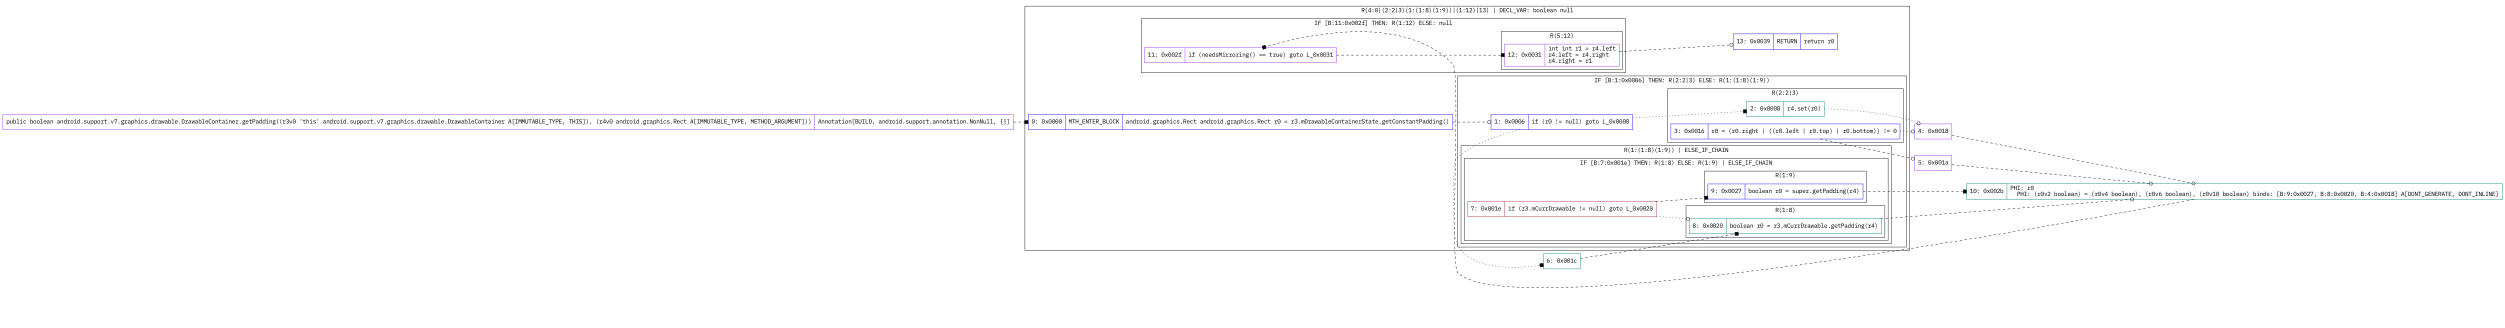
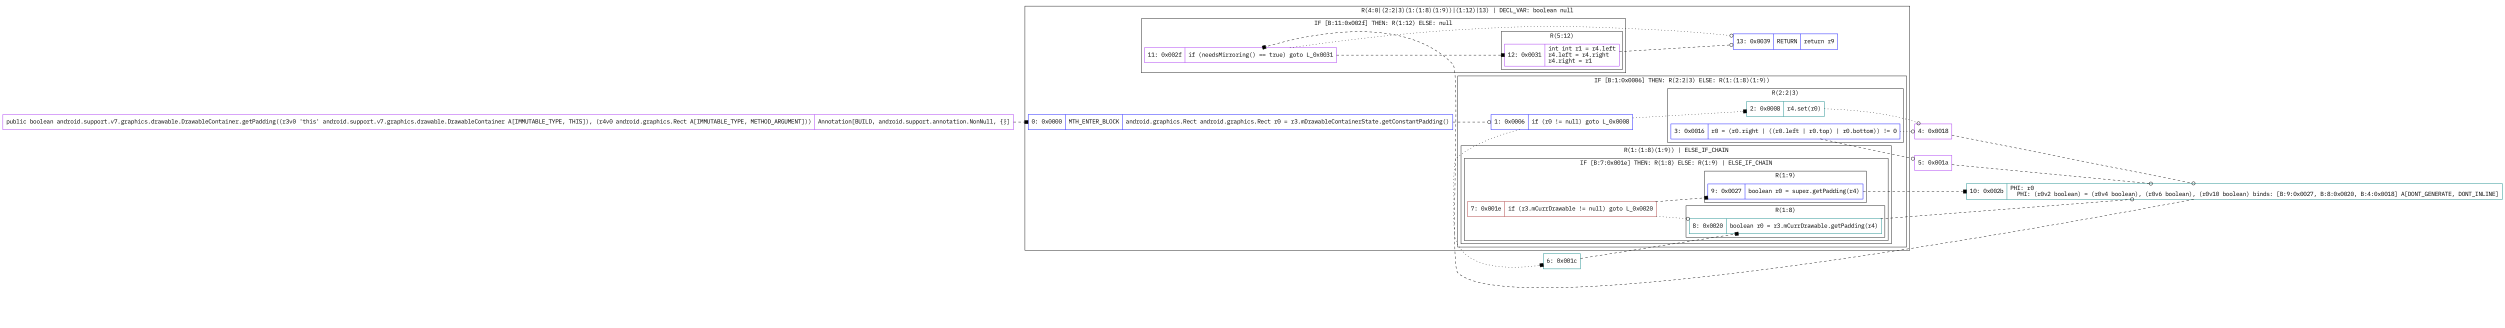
  digraph {
    fontname="IBM Plex Mono"
    rankdir=LR
    node [color=blue fontname="IBM Plex Mono" shape=record]
    edge [arrowhead=odot fontname="IBM Plex Mono" style=dashed]
    n1 [color=teal label="{2\:\ 0x0008|r4.set(r0)\l}"]
    n2 [label="{3\:\ 0x0016|r0 = (r0.right \| ((r0.left \| r0.top) \| r0.bottom)) != 0\l}"]
    n3 [color=teal label="{8\:\ 0x0020|boolean r0 = r3.mCurrDrawable.getPadding(r4)\l}"]
    n4 [label="{9\:\ 0x0027|boolean r0 = super.getPadding(r4)\l}"]
    n5 [color=brown label="{7\:\ 0x001e|if (r3.mCurrDrawable != null) goto L_0x0020\l}"]
    n6 [label="{1\:\ 0x0006|if (r0 != null) goto L_0x0008\l}"]
    n7 [color=purple label="{12\:\ 0x0031|int int r1 = r4.left\lr4.left = r4.right\lr4.right = r1\l}"]
    n8 [color=purple label="{11\:\ 0x002f|if (needsMirroring() == true) goto L_0x0031\l}"]
    n9 [label="{0\:\ 0x0000|MTH_ENTER_BLOCK\l|android.graphics.Rect android.graphics.Rect r0 = r3.mDrawableContainerState.getConstantPadding()\l}"]
-   n10 [label="{13\:\ 0x0039|RETURN\l|return r0\l}"]
+   n10 [label="{13\:\ 0x0039|RETURN\l|return r9\l}"]
    n11 [color=purple label="{4\:\ 0x0018}"]
    n12 [color=purple label="{5\:\ 0x001a}"]
    n13 [color=teal label="{10\:\ 0x002b|PHI: r0 \l  PHI: (r0v2 boolean) = (r0v4 boolean), (r0v6 boolean), (r0v10 boolean) binds: [B:9:0x0027, B:8:0x0020, B:4:0x0018] A[DONT_GENERATE, DONT_INLINE]\l}"]
    n14 [color=teal label="{6\:\ 0x001c}"]
    n15 [color=purple label="{public boolean android.support.v7.graphics.drawable.DrawableContainer.getPadding((r3v0 'this' android.support.v7.graphics.drawable.DrawableContainer A[IMMUTABLE_TYPE, THIS]), (r4v0 android.graphics.Rect A[IMMUTABLE_TYPE, METHOD_ARGUMENT]))  | Annotation[BUILD, android.support.annotation.NonNull, \{\}]\l}"]
    subgraph cluster_1 {
      label="R(4:0|(2:2|3)(1:(1:8)(1:9))|(1:12)|13) | DECL_VAR: boolean null\l"
      n9
      n10
      subgraph cluster_2 {
        label="IF [B:1:0x0006] THEN: R(2:2|3) ELSE: R(1:(1:8)(1:9))"
        n6
        subgraph cluster_3 {
          label="R(2:2|3)"
          n1
          n2
        }
        subgraph cluster_4 {
          label="R(1:(1:8)(1:9)) | ELSE_IF_CHAIN\l"
          subgraph cluster_5 {
            label="IF [B:7:0x001e] THEN: R(1:8) ELSE: R(1:9) | ELSE_IF_CHAIN\l"
            n5
            subgraph cluster_6 {
              label="R(1:8)"
              n3
            }
            subgraph cluster_7 {
              label="R(1:9)"
              n4
            }
          }
        }
      }
      subgraph cluster_8 {
        label="IF [B:11:0x002f] THEN: R(1:12) ELSE: null"
        n8
        subgraph cluster_9 {
          label="R(5:12)"
          n7
        }
      }
    }
    n1 -> n11 [style=dotted]
    n2 -> n11 [style=dotted]
    n2 -> n12
    n3 -> n13
    n4 -> n13 [arrowhead=box]
    n5 -> n3 [style=dotted]
    n5 -> n4 [arrowhead=box]
    n6 -> n1 [arrowhead=box style=dotted]
    n6 -> n14 [arrowhead=box style=dotted]
    n7 -> n10
    n8 -> n7 [arrowhead=box]
+   n8 -> n10 [style=dotted]
    n9 -> n6
    n11 -> n13
    n12 -> n13
    n13 -> n8 [arrowhead=box]
    n14 -> n3 [arrowhead=box]
    n15 -> n9 [arrowhead=box]
  }
